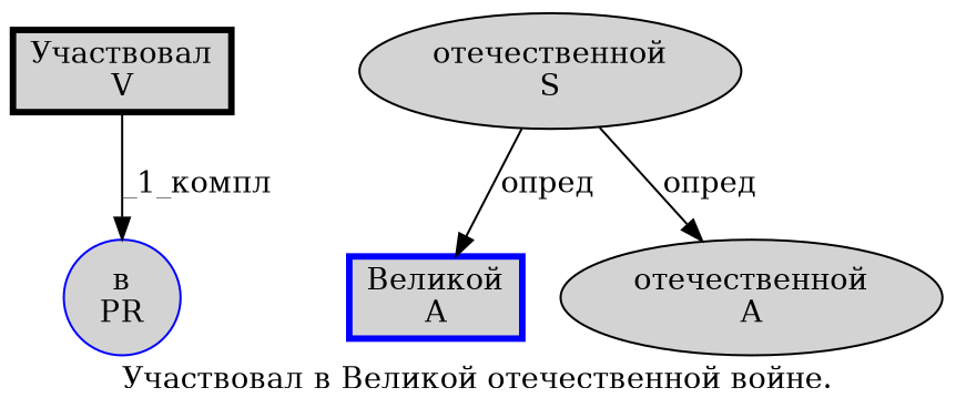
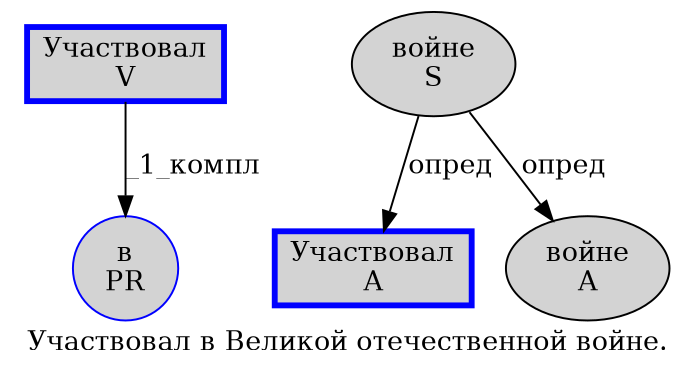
  digraph {
    label="Участвовал в Великой отечественной войне."
    node [color=blue fillcolor=lightgray penwidth=1 shape=ellipse style=filled]
-   n1 [color=black label="Участвовал\nV" penwidth=3 shape=box]
+   n1 [label="Участвовал\nV" penwidth=3 shape=box]
    n2 [label="в\nPR"]
-   n3 [label="отечественной\nS" color=""]
-   n4 [label="Великой\nA" penwidth=3 shape=box]
-   n5 [label="отечественной\nA" color=""]
+   n3 [label="войне\nS" color=""]
+   n4 [label="Участвовал\nA" penwidth=3 shape=box]
+   n5 [label="войне\nA" color=""]
    n1 -> n2 [label="_1_компл"]
    n3 -> n4 [label="опред"]
    n3 -> n5 [label="опред"]
  }
